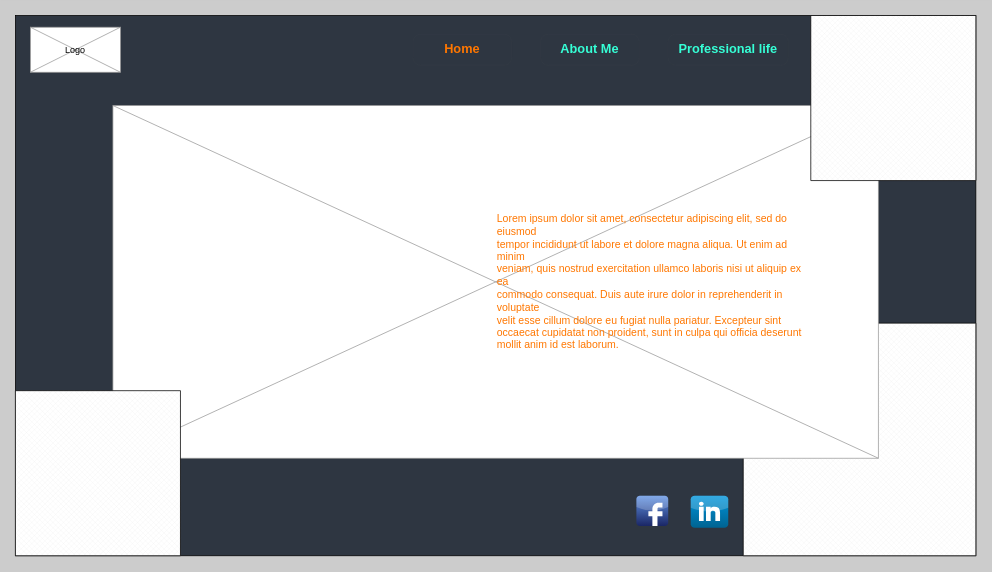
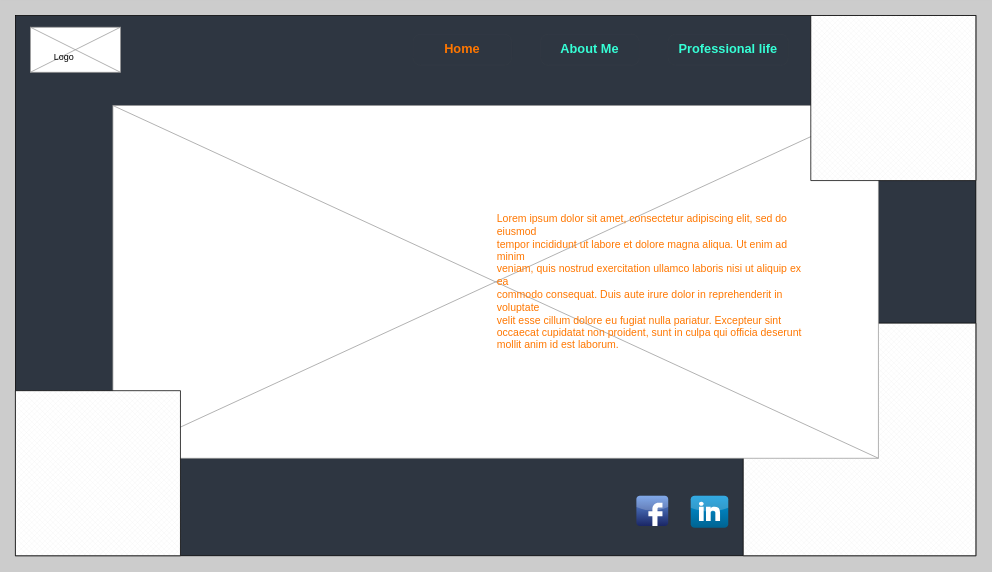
  <mxCell id="0" />
  <mxCell id="1" parent="0" />
  <mxCell id="2" value="" style="rounded=0;whiteSpace=wrap;html=1;fillColor=#2E3641;" parent="1" vertex="1"><mxGeometry width="1280" height="720" as="geometry" x="20" y="20" /></mxCell>
  <mxCell id="3" value="" style="verticalLabelPosition=bottom;shadow=0;dashed=0;align=center;html=1;verticalAlign=top;strokeWidth=1;shape=mxgraph.mockup.graphics.simpleIcon;strokeColor=#999999;" parent="1" vertex="1"><mxGeometry x="40" y="35.63" width="120" height="60" as="geometry" /></mxCell>
- <mxCell id="4" value="Logo" style="text;html=1;strokeColor=none;fillColor=none;align=center;verticalAlign=middle;whiteSpace=wrap;rounded=0;" parent="1" vertex="1"><mxGeometry x="70" y="50.63" width="60" height="30" as="geometry" /></mxCell>
+ <mxCell id="4" value="Logo" style="text;html=1;strokeColor=none;fillColor=none;align=center;verticalAlign=middle;whiteSpace=wrap;rounded=0;" parent="1" vertex="1"><mxGeometry x="55" y="60.63" width="60" height="30" as="geometry" /></mxCell>
  <mxCell id="5" value="Hero img" style="text;html=1;strokeColor=none;fillColor=none;align=center;verticalAlign=middle;whiteSpace=wrap;rounded=0;" parent="1" vertex="1"><mxGeometry x="630" y="360" width="60" height="30" as="geometry" /></mxCell>
  <mxCell id="6" value="&lt;font color=&quot;#ff7700&quot;&gt;Home&lt;/font&gt;" style="strokeWidth=0;shadow=0;dashed=0;align=center;html=1;shape=mxgraph.mockup.buttons.button;strokeColor=#666666;fontColor=#36FFD6;mainText=;buttonStyle=round;fontSize=17;fontStyle=1;fillColor=#2E3641;whiteSpace=wrap;direction=south;rotation=0;" parent="1" vertex="1"><mxGeometry x="550" y="45.01" width="131.25" height="41.25" as="geometry" /></mxCell>
  <mxCell id="7" value="" style="verticalLabelPosition=bottom;verticalAlign=top;html=1;shape=mxgraph.basic.patternFillRect;fillStyle=diagGrid;step=5;fillStrokeWidth=0.2;fillStrokeColor=#dddddd;" parent="1" vertex="1"><mxGeometry x="990" y="430" width="310" height="310" as="geometry" /></mxCell>
  <mxCell id="8" value="About Me" style="strokeWidth=0;shadow=0;dashed=0;align=center;html=1;shape=mxgraph.mockup.buttons.button;strokeColor=#666666;fontColor=#36FFD6;mainText=;buttonStyle=round;fontSize=17;fontStyle=1;fillColor=#2E3641;whiteSpace=wrap;direction=south;rotation=0;" parent="1" vertex="1"><mxGeometry x="720" y="45.01" width="131.25" height="41.25" as="geometry" /></mxCell>
  <mxCell id="9" value="Professional life" style="strokeWidth=0;shadow=0;dashed=0;align=center;html=1;shape=mxgraph.mockup.buttons.button;strokeColor=#666666;fontColor=#36FFD6;mainText=;buttonStyle=round;fontSize=17;fontStyle=1;fillColor=#2E3641;whiteSpace=wrap;direction=south;rotation=0;" parent="1" vertex="1"><mxGeometry x="890" y="45.01" width="160" height="41.25" as="geometry" /></mxCell>
  <mxCell id="10" value="" style="verticalLabelPosition=bottom;shadow=0;dashed=0;align=center;html=1;verticalAlign=top;strokeWidth=1;shape=mxgraph.mockup.graphics.simpleIcon;strokeColor=#999999;" parent="1" vertex="1"><mxGeometry x="150" y="140" width="1020" height="470" as="geometry" /></mxCell>
  <mxCell id="11" value="" style="verticalLabelPosition=bottom;verticalAlign=top;html=1;shape=mxgraph.basic.patternFillRect;fillStyle=diagGrid;step=5;fillStrokeWidth=0.2;fillStrokeColor=#dddddd;" parent="1" vertex="1"><mxGeometry x="1080" width="220" height="220" as="geometry" y="20" /></mxCell>
  <mxCell id="12" value="" style="verticalLabelPosition=bottom;verticalAlign=top;html=1;shape=mxgraph.basic.patternFillRect;fillStyle=diagGrid;step=5;fillStrokeWidth=0.2;fillStrokeColor=#dddddd;" parent="1" vertex="1"><mxGeometry y="520" width="220" height="220" as="geometry" x="20" /></mxCell>
  <mxCell id="13" value="" style="dashed=0;outlineConnect=0;html=1;align=center;labelPosition=center;verticalLabelPosition=bottom;verticalAlign=top;shape=mxgraph.webicons.facebook;fillColor=#6294E4;gradientColor=#1A2665" parent="1" vertex="1"><mxGeometry x="847.6" y="660" width="42.4" height="40.4" as="geometry" /></mxCell>
  <mxCell id="14" value="" style="dashed=0;outlineConnect=0;html=1;align=center;labelPosition=center;verticalLabelPosition=bottom;verticalAlign=top;shape=mxgraph.webicons.linkedin;fillColor=#0095DB;gradientColor=#006391" parent="1" vertex="1"><mxGeometry x="920" y="660" width="50" height="42.8" as="geometry" /></mxCell>
  <mxCell id="15" value="&lt;font color=&quot;#ff7700&quot; style=&quot;font-size: 14px;&quot;&gt;Lorem ipsum dolor sit amet, consectetur adipiscing elit, sed do eiusmod &lt;br&gt;tempor incididunt ut labore et dolore magna aliqua. Ut enim ad minim &lt;br&gt;veniam, quis nostrud exercitation ullamco laboris nisi ut aliquip ex ea &lt;br&gt;commodo consequat. Duis aute irure dolor in reprehenderit in voluptate &lt;br&gt;velit esse cillum dolore eu fugiat nulla pariatur. Excepteur sint &lt;br&gt;occaecat cupidatat non proident, sunt in culpa qui officia deserunt &lt;br&gt;mollit anim id est laborum.&lt;/font&gt;" style="text;html=1;strokeColor=none;fillColor=none;align=left;verticalAlign=middle;whiteSpace=wrap;rounded=0;" parent="1" vertex="1"><mxGeometry x="660" y="250" width="420" height="250" as="geometry" /></mxCell>
